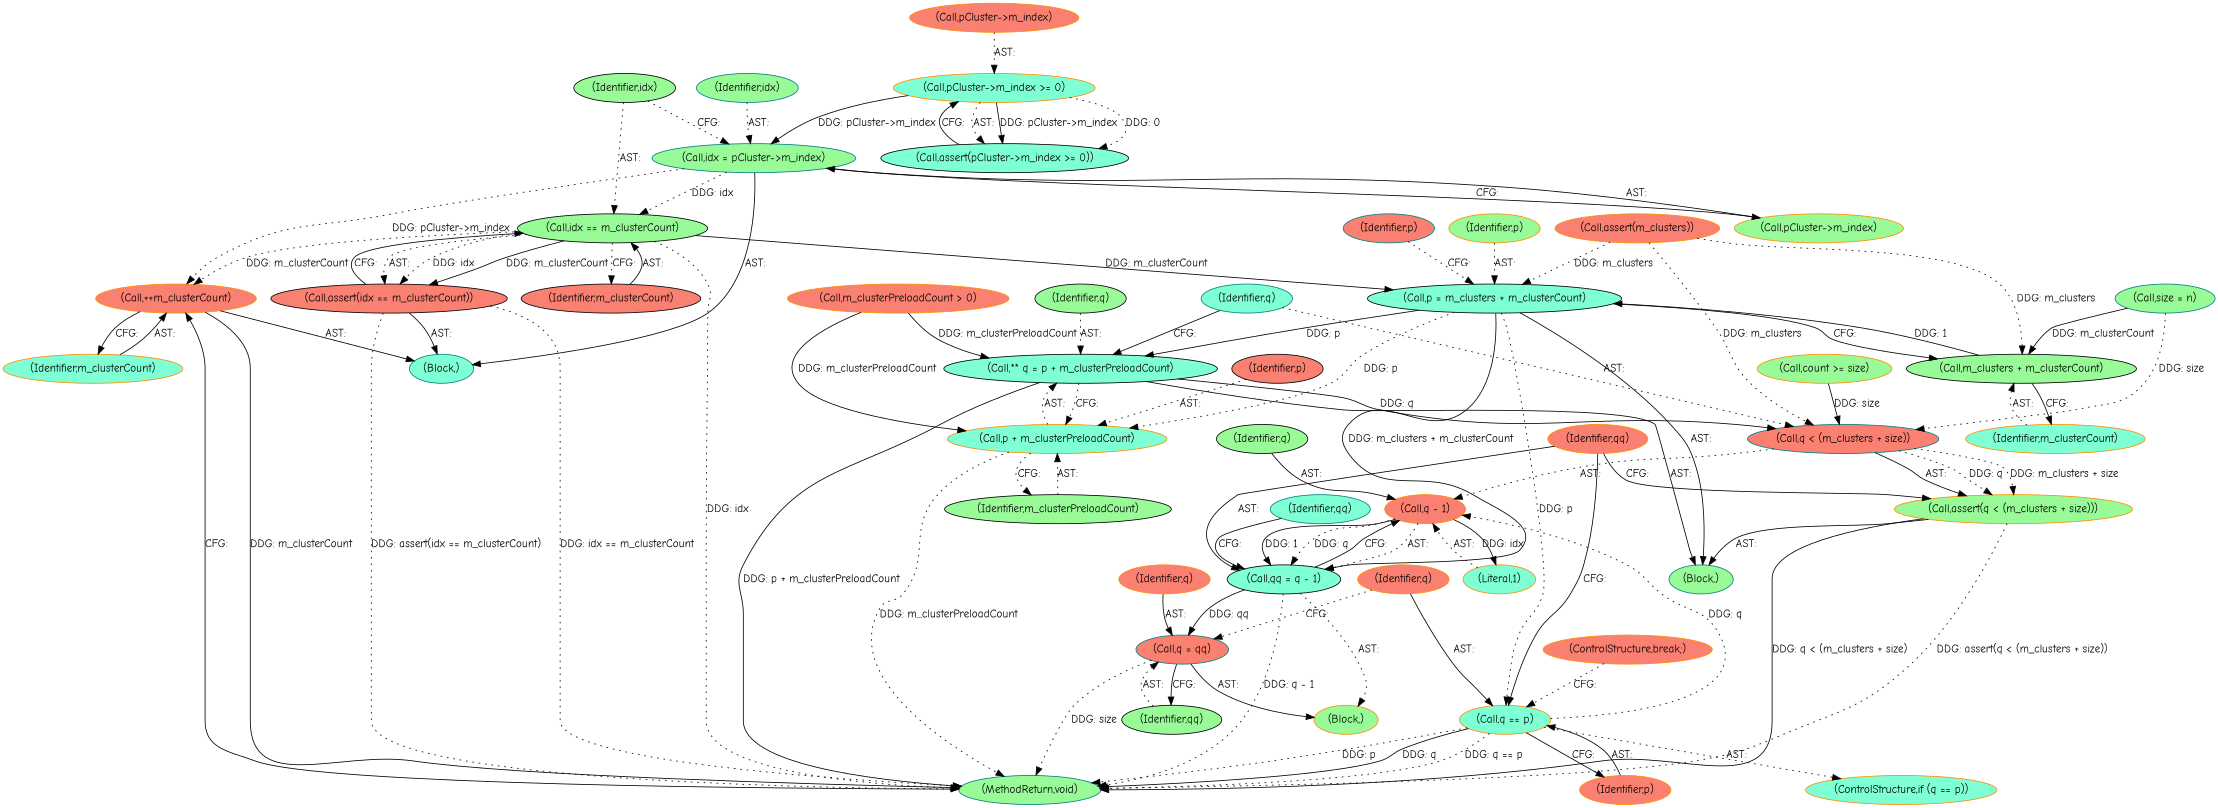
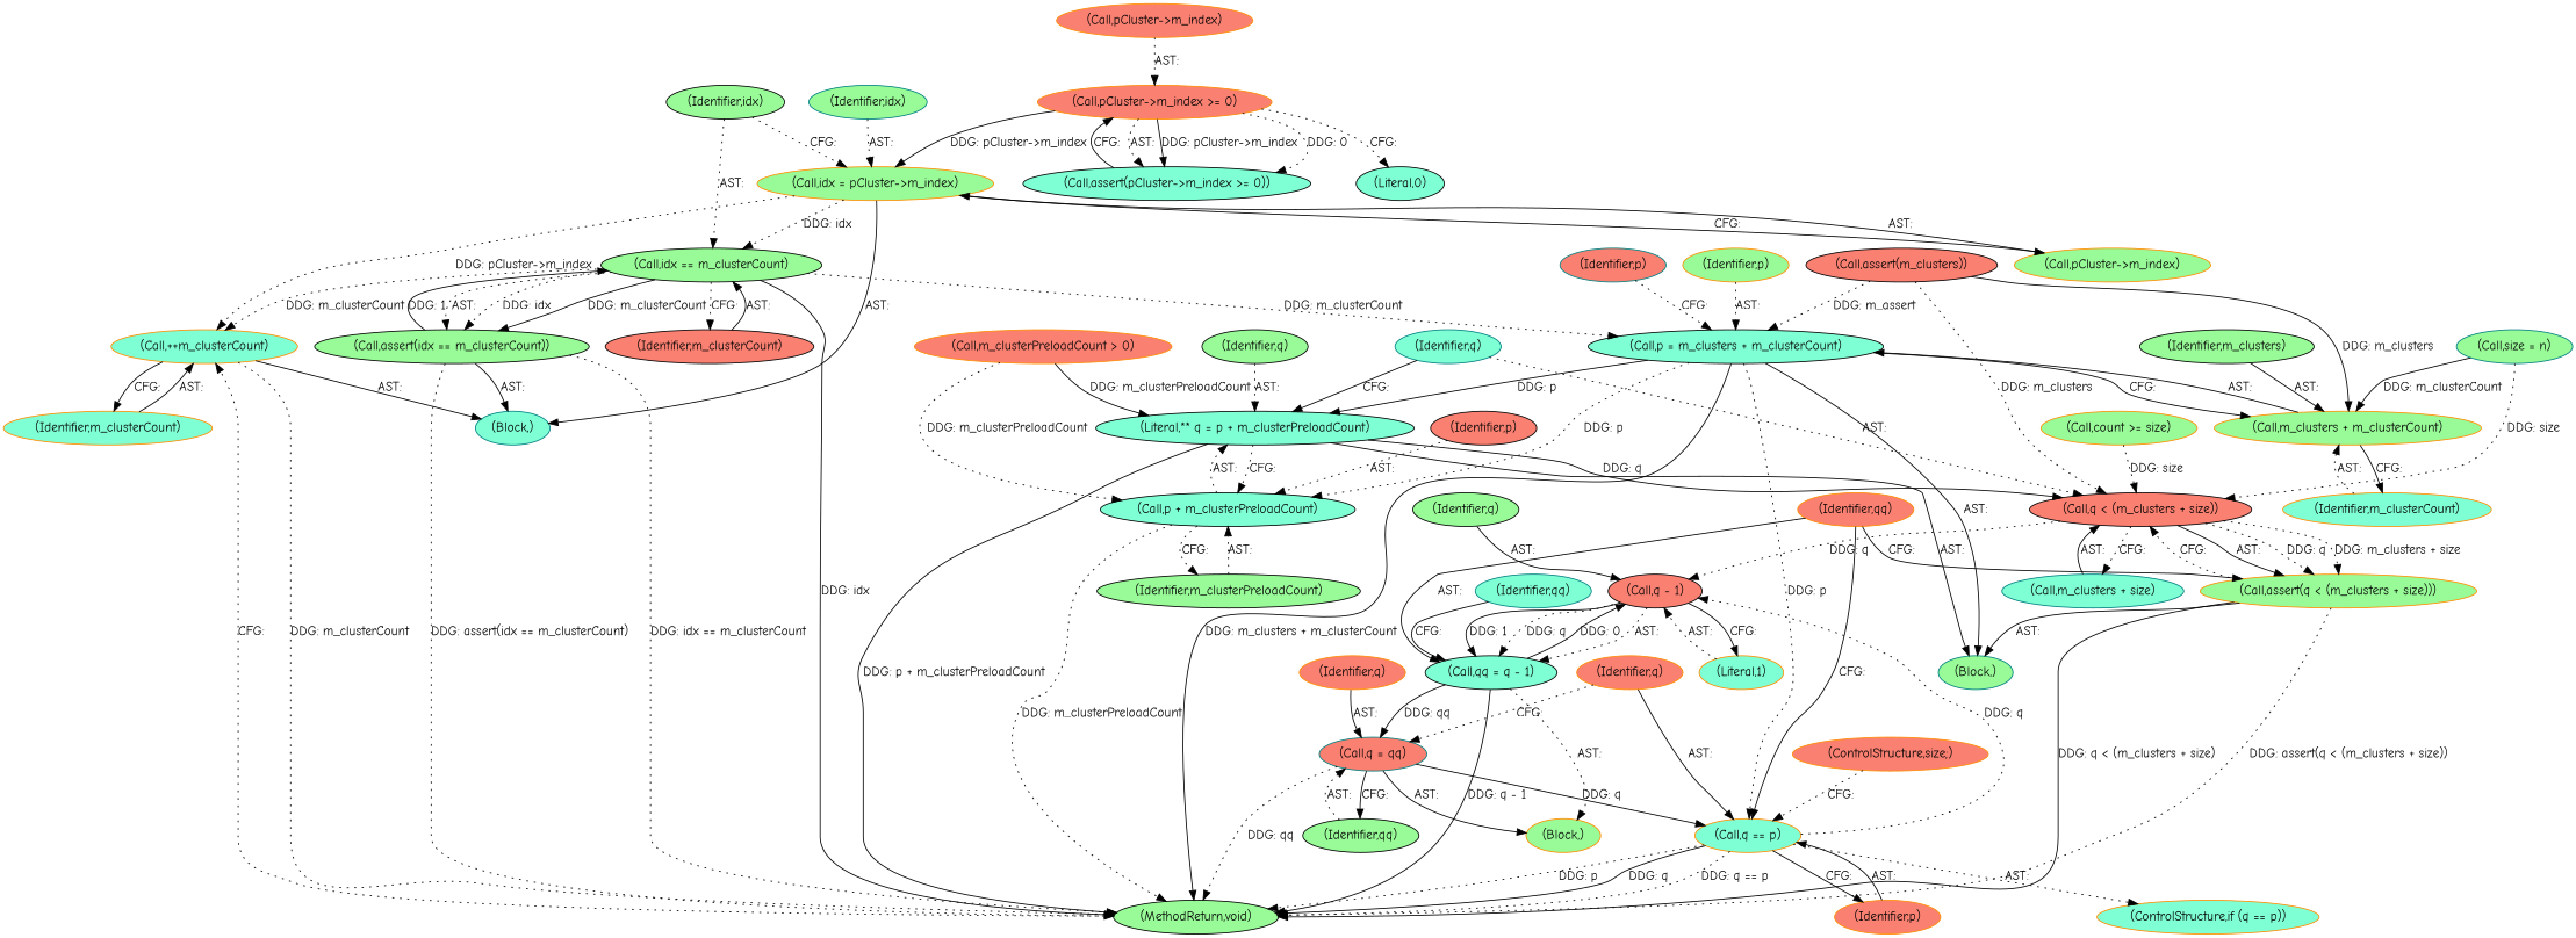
  digraph {
    fontname="Comic Neue"
    node [color=darkorange fillcolor=palegreen fontname="Comic Neue" style=filled]
    edge [fontname="Comic Neue" style=dotted]
-   n1 [color=teal label="(Call,idx = pCluster->m_index)"]
+   n1 [label="(Call,idx = pCluster->m_index)"]
    n2 [color=black label="(Call,idx == m_clusterCount)"]
    n3 [label="(Call,pCluster->m_index)"]
    n4 [color=teal fillcolor=aquamarine label="(Block,)"]
-   n5 [fillcolor=salmon label="(Call,++m_clusterCount)"]
-   n6 [color=teal label="(MethodReturn,void)"]
-   n7 [color=black fillcolor=salmon label="(Call,assert(idx == m_clusterCount))"]
+   n5 [fillcolor=aquamarine label="(Call,++m_clusterCount)"]
+   n6 [color=black label="(MethodReturn,void)"]
+   n7 [color=black label="(Call,assert(idx == m_clusterCount))"]
    n8 [color=black fillcolor=aquamarine label="(Call,p = m_clusters + m_clusterCount)"]
    n9 [color=black fillcolor=salmon label="(Identifier,m_clusterCount)"]
-   n10 [fillcolor=aquamarine label="(Call,pCluster->m_index >= 0)"]
+   n10 [fillcolor=salmon label="(Call,pCluster->m_index >= 0)"]
+   n11 [color=black fillcolor=aquamarine label="(Literal,0)"]
    n12 [color=black fillcolor=aquamarine label="(Call,assert(pCluster->m_index >= 0))"]
-   n13 [color=black label="(Call,m_clusters + m_clusterCount)"]
-   n14 [color=black fillcolor=aquamarine label="(Call,** q = p + m_clusterPreloadCount)"]
+   n13 [label="(Call,m_clusters + m_clusterCount)"]
+   n14 [color=black fillcolor=aquamarine label="(Literal,** q = p + m_clusterPreloadCount)"]
    n15 [fillcolor=aquamarine label="(Call,q == p)"]
-   n16 [fillcolor=aquamarine label="(Call,p + m_clusterPreloadCount)"]
+   n16 [color=black fillcolor=aquamarine label="(Call,p + m_clusterPreloadCount)"]
    n17 [color=teal label="(Block,)"]
    n18 [fillcolor=aquamarine label="(Identifier,m_clusterCount)"]
    n19 [fillcolor=aquamarine label="(Identifier,m_clusterCount)"]
-   n20 [color=teal fillcolor=salmon label="(Call,q < (m_clusters + size))"]
-   n21 [fillcolor=salmon label="(Call,q - 1)"]
+   n20 [color=black fillcolor=salmon label="(Call,q < (m_clusters + size))"]
+   n21 [color=black fillcolor=salmon label="(Call,q - 1)"]
    n22 [fillcolor=salmon label="(Identifier,p)"]
    n23 [fillcolor=aquamarine label="(ControlStructure,if (q == p))"]
    n24 [color=black label="(Identifier,m_clusterPreloadCount)"]
    n25 [label="(Call,assert(q < (m_clusters + size)))"]
+   n26 [color=teal fillcolor=aquamarine label="(Call,m_clusters + size)"]
    n27 [color=black fillcolor=aquamarine label="(Call,qq = q - 1)"]
    n28 [fillcolor=aquamarine label="(Literal,1)"]
    n29 [color=teal fillcolor=salmon label="(Call,q = qq)"]
    n30 [label="(Block,)"]
    n31 [color=black label="(Identifier,qq)"]
    n32 [color=teal fillcolor=salmon label="(Identifier,p)"]
    n33 [label="(Identifier,p)"]
-   n34 [fillcolor=salmon label="(ControlStructure,break;)"]
+   n34 [fillcolor=salmon label="(ControlStructure,size;)"]
    n35 [color=teal label="(Identifier,idx)"]
    n36 [color=teal fillcolor=aquamarine label="(Identifier,q)"]
    n37 [label="(Call,count >= size)"]
    n38 [fillcolor=salmon label="(Call,pCluster->m_index)"]
    n39 [color=black fillcolor=salmon label="(Identifier,p)"]
-   n40 [fillcolor=salmon label="(Call,assert(m_clusters))"]
+   n40 [color=black fillcolor=salmon label="(Call,assert(m_clusters))"]
    n41 [color=black label="(Identifier,idx)"]
    n42 [fillcolor=salmon label="(Call,m_clusterPreloadCount > 0)"]
    n43 [color=black label="(Identifier,q)"]
    n44 [fillcolor=salmon label="(Identifier,q)"]
    n45 [fillcolor=salmon label="(Identifier,qq)"]
    n46 [color=teal label="(Call,size = n)"]
+   n47 [color=black label="(Identifier,m_clusters)"]
    n48 [color=black label="(Identifier,q)"]
    n49 [color=teal fillcolor=aquamarine label="(Identifier,qq)"]
    n50 [fillcolor=salmon label="(Identifier,q)"]
    n1 -> n2 [label="DDG: idx"]
    n1 -> n3 [label="CFG: " style=solid]
    n1 -> n4 [label="AST: " style=solid]
    n1 -> n5 [label="DDG: pCluster->m_index"]
    n2 -> n5 [label="DDG: m_clusterCount"]
-   n2 -> n6 [label="DDG: idx"]
+   n2 -> n6 [label="DDG: idx" style=solid]
    n2 -> n7 [label="AST: "]
    n2 -> n7 [label="DDG: idx"]
    n2 -> n7 [label="DDG: m_clusterCount" style=solid]
-   n2 -> n8 [label="DDG: m_clusterCount" style=solid]
+   n2 -> n8 [label="DDG: m_clusterCount"]
    n2 -> n9 [label="CFG: "]
    n3 -> n1 [label="AST: " style=solid]
    n5 -> n4 [label="AST: " style=solid]
-   n5 -> n6 [label="DDG: m_clusterCount" style=solid]
+   n5 -> n6 [label="DDG: m_clusterCount"]
    n5 -> n19 [label="CFG: " style=solid]
-   n6 -> n5 [label="CFG: " style=solid]
-   n7 -> n2 [label="CFG: " style=solid]
+   n6 -> n5 [label="CFG: "]
+   n7 -> n2 [label="DDG: 1" style=solid]
    n7 -> n4 [label="AST: " style=solid]
    n7 -> n6 [label="DDG: idx == m_clusterCount"]
    n7 -> n6 [label="DDG: assert(idx == m_clusterCount)"]
-   n8 -> n27 [label="DDG: m_clusters + m_clusterCount" style=solid]
+   n8 -> n6 [label="DDG: m_clusters + m_clusterCount" style=solid]
    n8 -> n13 [label="CFG: " style=solid]
    n8 -> n14 [label="DDG: p" style=solid]
    n8 -> n15 [label="DDG: p"]
    n8 -> n16 [label="DDG: p"]
    n8 -> n17 [label="AST: " style=solid]
    n9 -> n2 [label="AST: " style=solid]
    n10 -> n1 [label="DDG: pCluster->m_index" style=solid]
+   n10 -> n11 [label="CFG: "]
    n10 -> n12 [label="AST: "]
    n10 -> n12 [label="DDG: pCluster->m_index" style=solid]
    n10 -> n12 [label="DDG: 0"]
    n12 -> n10 [label="CFG: " style=solid]
-   n13 -> n8 [label="DDG: 1" style=solid]
+   n13 -> n8 [label="AST: " style=solid]
    n13 -> n18 [label="CFG: " style=solid]
    n14 -> n6 [label="DDG: p + m_clusterPreloadCount" style=solid]
    n14 -> n16 [label="CFG: "]
    n14 -> n17 [label="AST: " style=solid]
    n14 -> n20 [label="DDG: q" style=solid]
    n15 -> n6 [label="DDG: q == p"]
    n15 -> n6 [label="DDG: p"]
    n15 -> n6 [label="DDG: q" style=solid]
    n15 -> n21 [label="DDG: q"]
    n15 -> n22 [label="CFG: " style=solid]
    n15 -> n23 [label="AST: "]
    n16 -> n6 [label="DDG: m_clusterPreloadCount"]
    n16 -> n14 [label="AST: "]
    n16 -> n24 [label="CFG: "]
    n18 -> n13 [label="AST: "]
    n19 -> n5 [label="AST: " style=solid]
-   n20 -> n21 [label="AST: "]
+   n20 -> n21 [label="DDG: q"]
    n20 -> n25 [label="AST: " style=solid]
    n20 -> n25 [label="DDG: q"]
    n20 -> n25 [label="DDG: m_clusters + size"]
+   n20 -> n26 [label="CFG: "]
    n21 -> n27 [label="AST: "]
    n21 -> n27 [label="DDG: q"]
    n21 -> n27 [label="DDG: 1" style=solid]
-   n21 -> n28 [label="DDG: idx" style=solid]
+   n21 -> n28 [label="CFG: " style=solid]
    n22 -> n15 [label="AST: " style=solid]
    n24 -> n16 [label="AST: "]
    n25 -> n6 [label="DDG: q < (m_clusters + size)" style=solid]
    n25 -> n6 [label="DDG: assert(q < (m_clusters + size))"]
    n25 -> n17 [label="AST: " style=solid]
-   n27 -> n6 [label="DDG: q - 1"]
-   n27 -> n21 [label="CFG: " style=solid]
+   n25 -> n20 [label="CFG: "]
+   n26 -> n20 [label="AST: " style=solid]
+   n27 -> n6 [label="DDG: q - 1" style=solid]
+   n27 -> n21 [label="DDG: 0" style=solid]
    n27 -> n29 [label="DDG: qq" style=solid]
    n27 -> n30 [label="AST: "]
    n28 -> n21 [label="AST: "]
-   n29 -> n6 [label="DDG: size"]
+   n29 -> n6 [label="DDG: qq"]
+   n29 -> n15 [label="DDG: q" style=solid]
    n29 -> n30 [label="AST: " style=solid]
    n29 -> n31 [label="CFG: " style=solid]
    n31 -> n29 [label="AST: "]
    n32 -> n8 [label="CFG: "]
    n33 -> n8 [label="AST: "]
    n34 -> n15 [label="CFG: "]
    n35 -> n1 [label="AST: "]
    n36 -> n14 [label="CFG: " style=solid]
    n36 -> n20 [label="AST: "]
-   n37 -> n20 [label="DDG: size" style=solid]
+   n37 -> n20 [label="DDG: size"]
    n38 -> n10 [label="AST: "]
    n39 -> n16 [label="AST: "]
-   n40 -> n8 [label="DDG: m_clusters"]
-   n40 -> n13 [label="DDG: m_clusters"]
+   n40 -> n8 [label="DDG: m_assert"]
+   n40 -> n13 [label="DDG: m_clusters" style=solid]
    n40 -> n20 [label="DDG: m_clusters"]
    n41 -> n1 [label="CFG: "]
    n41 -> n2 [label="AST: "]
    n42 -> n14 [label="DDG: m_clusterPreloadCount" style=solid]
-   n42 -> n16 [label="DDG: m_clusterPreloadCount" style=solid]
+   n42 -> n16 [label="DDG: m_clusterPreloadCount"]
    n43 -> n21 [label="AST: " style=solid]
    n44 -> n15 [label="AST: " style=solid]
    n44 -> n29 [label="CFG: "]
    n45 -> n15 [label="CFG: " style=solid]
    n45 -> n25 [label="CFG: " style=solid]
    n45 -> n27 [label="AST: " style=solid]
    n46 -> n13 [label="DDG: m_clusterCount" style=solid]
    n46 -> n20 [label="DDG: size"]
+   n47 -> n13 [label="AST: " style=solid]
    n48 -> n14 [label="AST: "]
    n49 -> n27 [label="CFG: " style=solid]
    n50 -> n29 [label="AST: " style=solid]
  }
